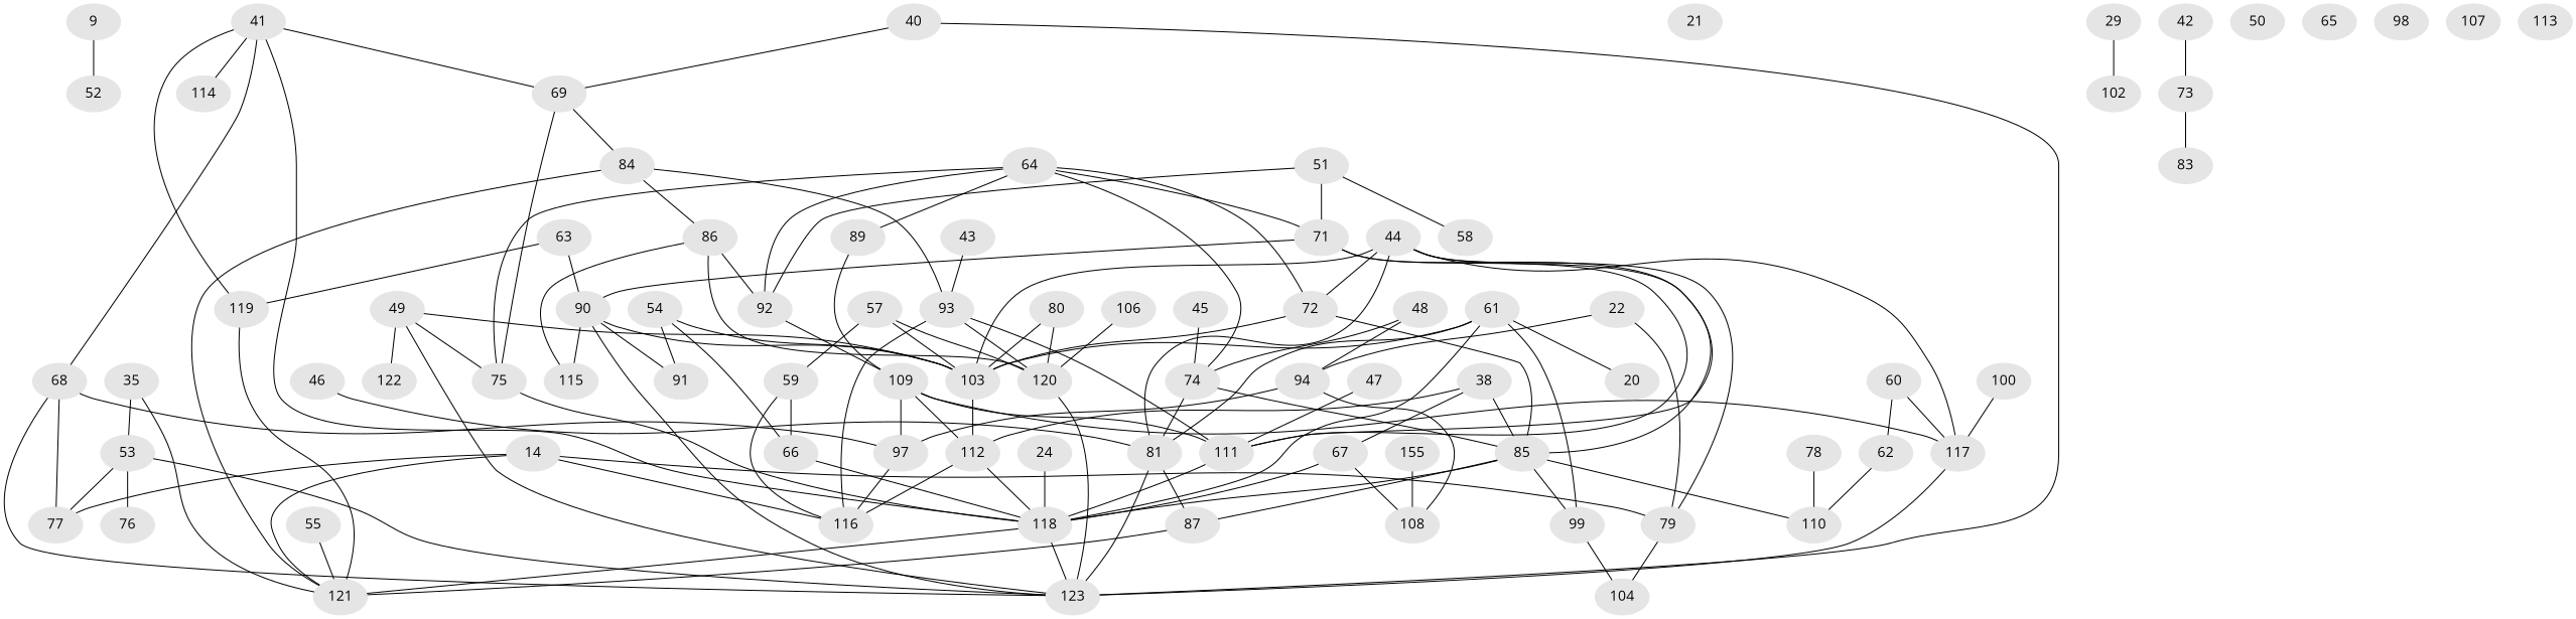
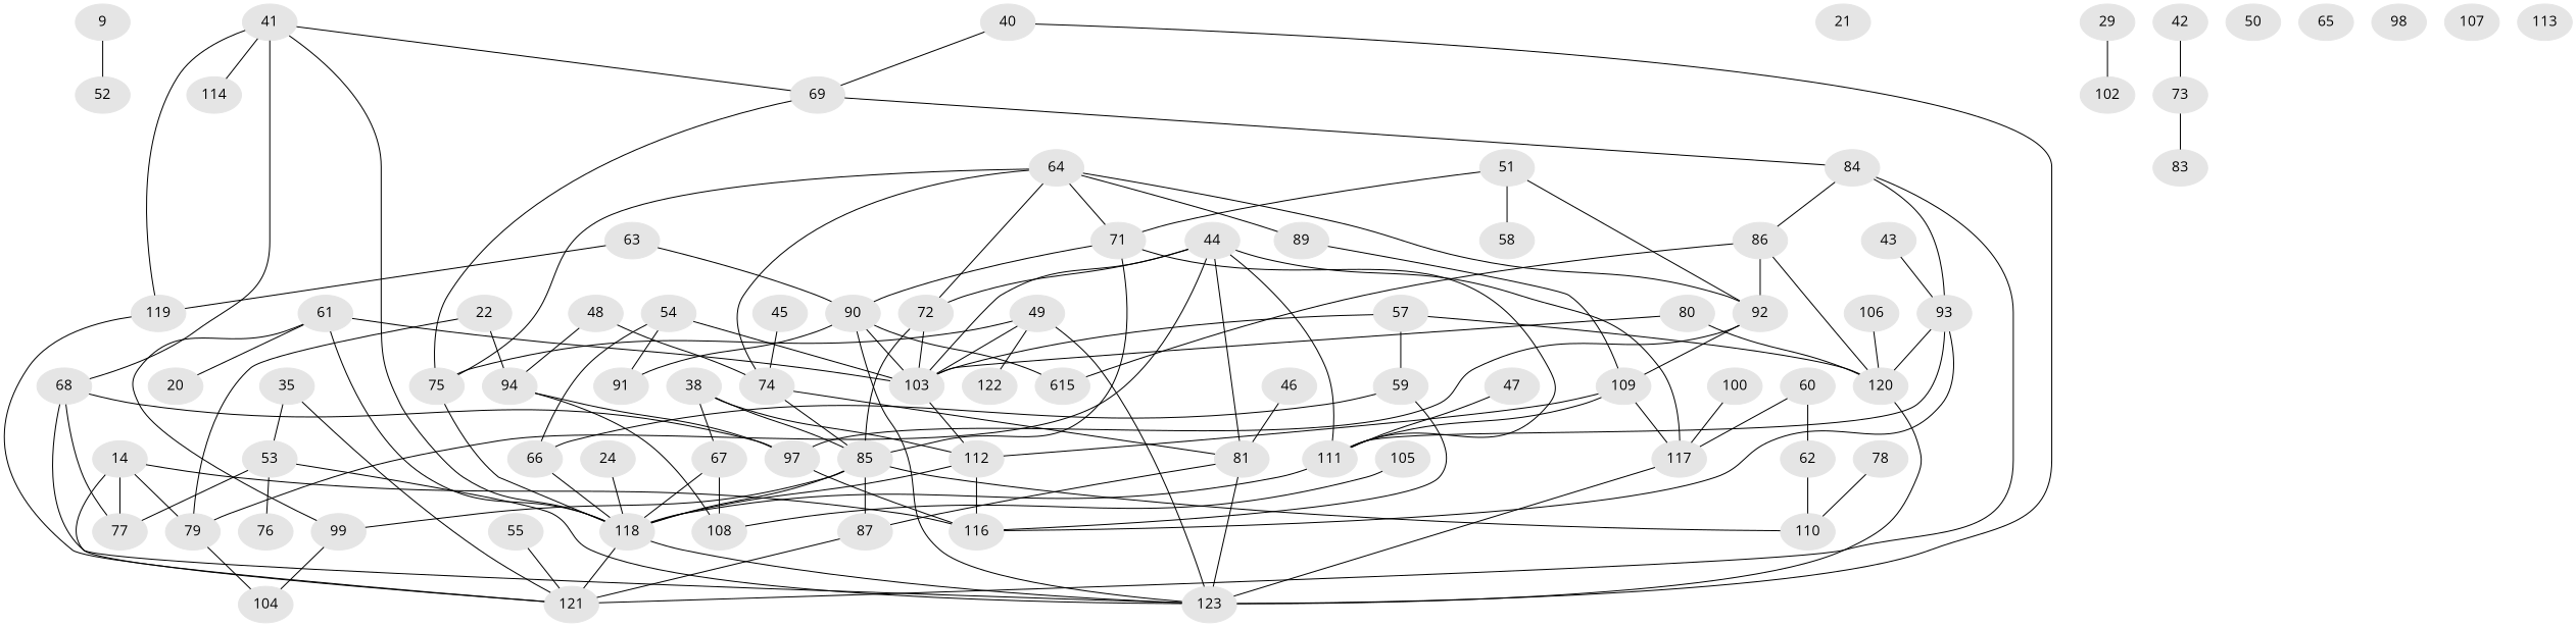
  graph {
    fontname="Open Sans"
    node [color=gray90 fontname="Open Sans" style=filled]
    edge [fontname="Open Sans"]
    9
    52
    14
    77
    79
    116 [super="+23"]
    121 [super="+88"]
    104 [super="+56"]
    21
    22
    94
    108
    97 [super="+11"]
    118 [super="+96"]
    123 [super="+31+82"]
    24
    29
    102
    35
    53
    76
    67 [super="+34"]
    38
    85 [super="+27+36"]
    112
    99
    110
    87
    40
    69
    75
    84
    41 [super="+28"]
    68 [super="+20"]
    114
    119
    42
    73
    83
    93 [super="+33"]
    111 [super="+6"]
    120
    43
    44 [super="+17"]
    72 [super="+19"]
    81 [super="+7"]
    103 [super="+101"]
    117
    74 [super="+16"]
    45
    46
    47
    48
    49
    122
    50
    51
    58
    71
    92 [super="+30"]
    90 [super="+1"]
    109 [super="+2"]
    54
    66
    n65 [label=91 super="+13"]
    55
    57
    59
    60
    62
    61 [super="+4+12+15"]
    n72 [label=20]
-   115
+   115 [label=615]
    63
    64 [super="+39+37"]
    89
    65
    86
    78
    80
    98
    100
-   105 [label=155]
+   105
    106
    107
    113
    9 -- 52
    14 -- 77
    14 -- 79
    14 -- 116
    14 -- 121
    79 -- 104
    22 -- 79
    22 -- 94
    94 -- 108
    94 -- 97
    97 -- 116
    118 -- 121 [weight=2]
    118 -- 123
    24 -- 118
    29 -- 102
    35 -- 121
    35 -- 53
    53 -- 77
    53 -- 123
    53 -- 76
    67 -- 108
    67 -- 118
    38 -- 67
    38 -- 85
    38 -- 112
    85 -- 118
    85 -- 99
    85 -- 110
    85 -- 87
    112 -- 116
    112 -- 118
    99 -- 104
    87 -- 121
    40 -- 123
    40 -- 69
    69 -- 75
    69 -- 84
    75 -- 118
    84 -- 121
    84 -- 93
    84 -- 86
    41 -- 118
    41 -- 69
    41 -- 68
    41 -- 114
    41 -- 119
    68 -- 77
    68 -- 97 [weight=2]
    68 -- 123
    119 -- 121
    42 -- 73
    73 -- 83
    93 -- 116
    93 -- 111
    93 -- 120
    111 -- 118 [weight=2]
    120 -- 123
    43 -- 93
    44 -- 79
    44 -- 111
    44 -- 72
    44 -- 81 [weight=2]
    44 -- 103 [weight=2]
    44 -- 117
    72 -- 85
    72 -- 103
    81 -- 123 [weight=2]
    81 -- 87
    103 -- 112
    117 -- 123
    74 -- 85
    74 -- 81
    45 -- 74
    46 -- 81
    47 -- 111
    48 -- 94
    48 -- 74
    49 -- 123
    49 -- 75
    49 -- 103
    49 -- 122
    51 -- 58
    51 -- 71
    51 -- 92
    71 -- 85
    71 -- 111
    71 -- 90
-   109 -- 97
+   92 -- 97
    92 -- 109
    90 -- 123
    90 -- 103
    90 -- n65
    90 -- 115
    109 -- 112
    109 -- 111
    109 -- 117
    54 -- 103
    54 -- 66
    54 -- n65
    66 -- 118
    55 -- 121
    57 -- 120
    57 -- 103
    57 -- 59
    59 -- 116
    59 -- 66
    60 -- 117
    60 -- 62
    62 -- 110
    61 -- 118
    61 -- 99
-   61 -- 81
    61 -- 103
    61 -- n72
    63 -- 119
    63 -- 90
    64 -- 75
    64 -- 72
    64 -- 74
    64 -- 71
    64 -- 92
    64 -- 89
    89 -- 109
    86 -- 120
    86 -- 92 [weight=2]
    86 -- 115
    78 -- 110
    80 -- 120
    80 -- 103
    100 -- 117
    105 -- 108
    106 -- 120
  }
